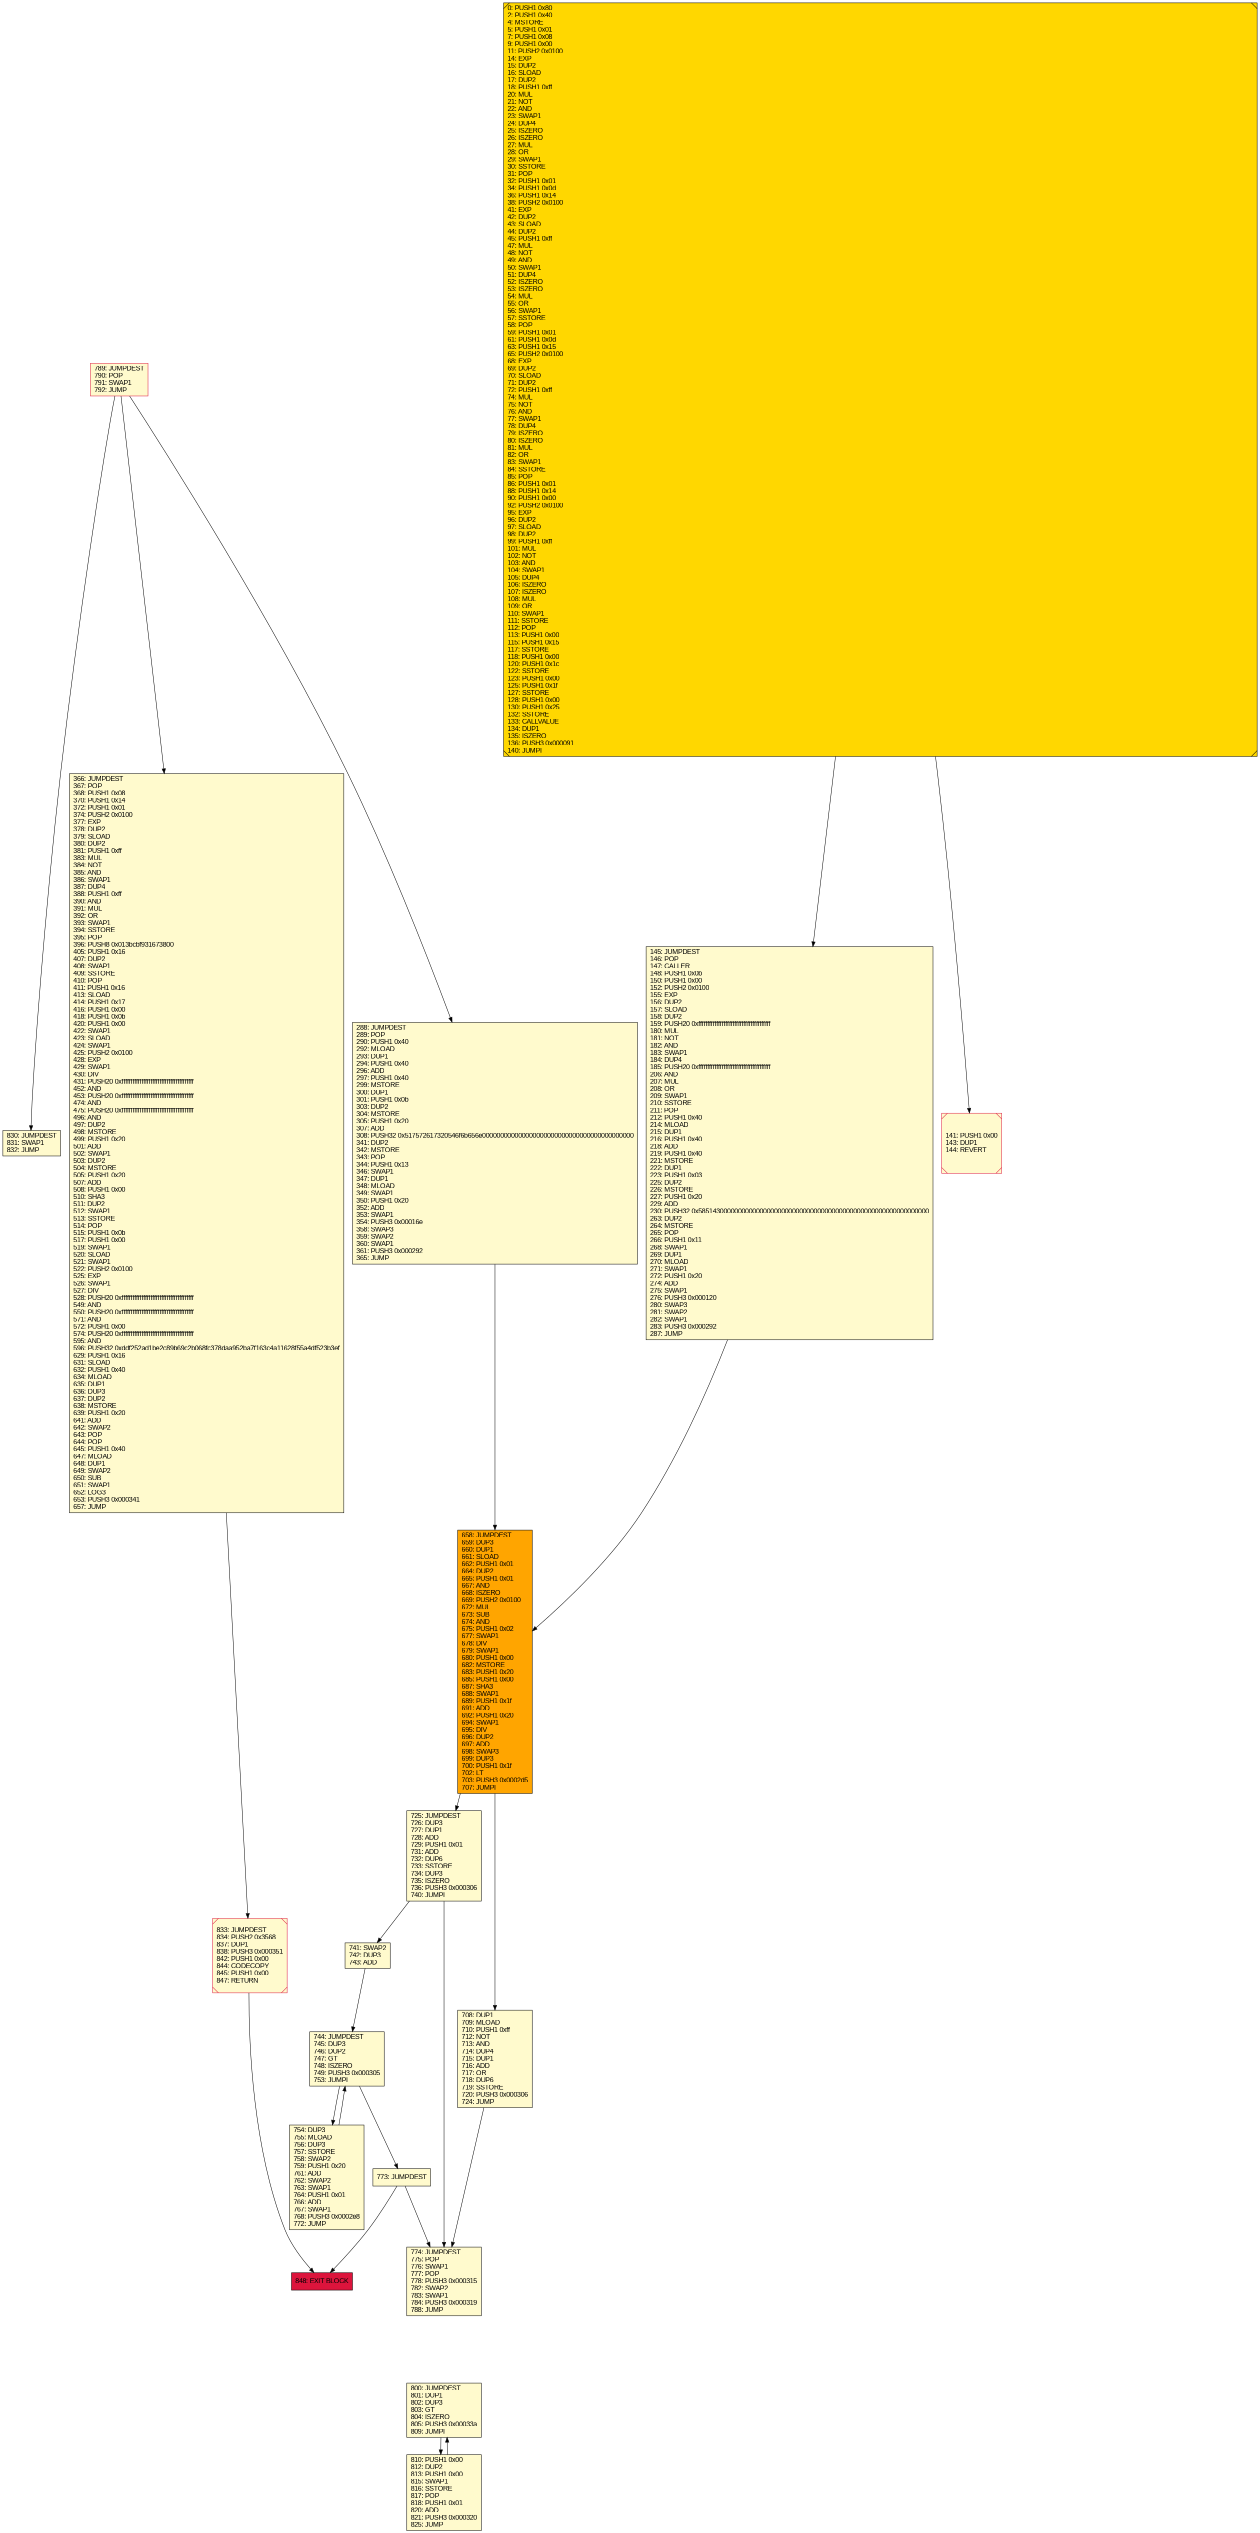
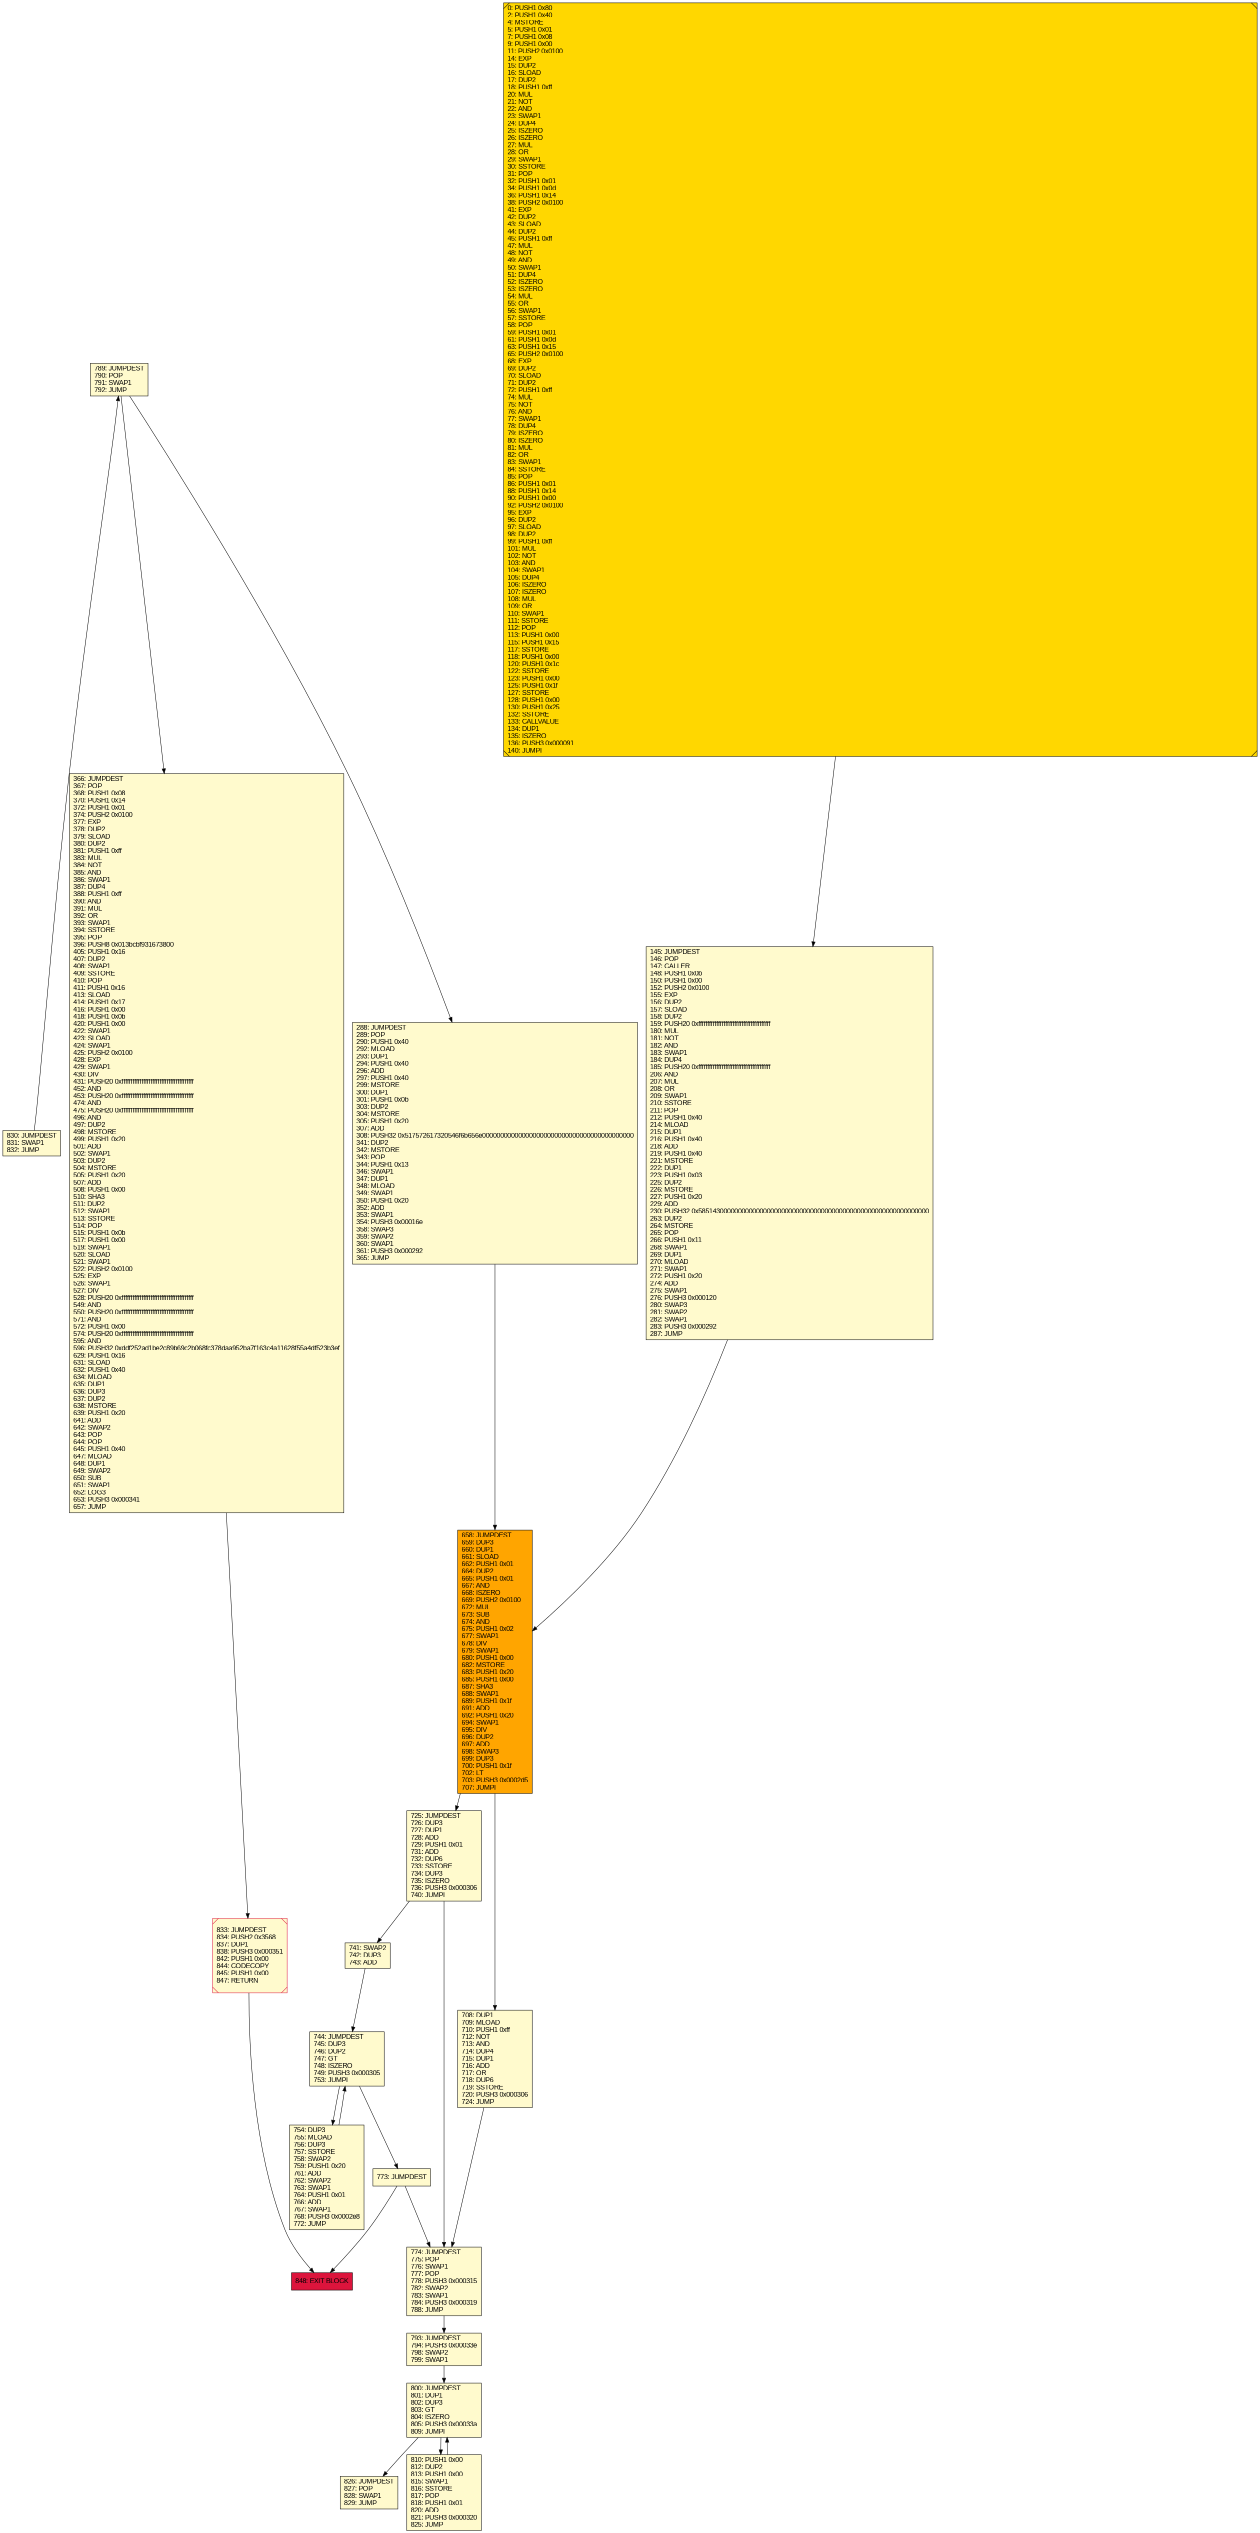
  digraph {
    rankdir=UD
    node [color=black fillcolor=lemonchiffon fontcolor=black fontname=arial shape=box style=filled]
    n1 [label="708: DUP1\l709: MLOAD\l710: PUSH1 0xff\l712: NOT\l713: AND\l714: DUP4\l715: DUP1\l716: ADD\l717: OR\l718: DUP6\l719: SSTORE\l720: PUSH3 0x000306\l724: JUMP\l"]
    n2 [label="774: JUMPDEST\l775: POP\l776: SWAP1\l777: POP\l778: PUSH3 0x000315\l782: SWAP2\l783: SWAP1\l784: PUSH3 0x000319\l788: JUMP\l"]
+   n3 [label="793: JUMPDEST\l794: PUSH3 0x00033e\l798: SWAP2\l799: SWAP1\l"]
    n4 [label="725: JUMPDEST\l726: DUP3\l727: DUP1\l728: ADD\l729: PUSH1 0x01\l731: ADD\l732: DUP6\l733: SSTORE\l734: DUP3\l735: ISZERO\l736: PUSH3 0x000306\l740: JUMPI\l"]
    n5 [label="741: SWAP2\l742: DUP3\l743: ADD\l"]
    n6 [label="744: JUMPDEST\l745: DUP3\l746: DUP2\l747: GT\l748: ISZERO\l749: PUSH3 0x000305\l753: JUMPI\l"]
    n7 [label="800: JUMPDEST\l801: DUP1\l802: DUP3\l803: GT\l804: ISZERO\l805: PUSH3 0x00033a\l809: JUMPI\l"]
+   n8 [label="826: JUMPDEST\l827: POP\l828: SWAP1\l829: JUMP\l"]
    n9 [label="810: PUSH1 0x00\l812: DUP2\l813: PUSH1 0x00\l815: SWAP1\l816: SSTORE\l817: POP\l818: PUSH1 0x01\l820: ADD\l821: PUSH3 0x000320\l825: JUMP\l"]
    n10 [fillcolor=orange label="658: JUMPDEST\l659: DUP3\l660: DUP1\l661: SLOAD\l662: PUSH1 0x01\l664: DUP2\l665: PUSH1 0x01\l667: AND\l668: ISZERO\l669: PUSH2 0x0100\l672: MUL\l673: SUB\l674: AND\l675: PUSH1 0x02\l677: SWAP1\l678: DIV\l679: SWAP1\l680: PUSH1 0x00\l682: MSTORE\l683: PUSH1 0x20\l685: PUSH1 0x00\l687: SHA3\l688: SWAP1\l689: PUSH1 0x1f\l691: ADD\l692: PUSH1 0x20\l694: SWAP1\l695: DIV\l696: DUP2\l697: ADD\l698: SWAP3\l699: DUP3\l700: PUSH1 0x1f\l702: LT\l703: PUSH3 0x0002d5\l707: JUMPI\l"]
    n11 [label="773: JUMPDEST\l"]
    n12 [label="754: DUP3\l755: MLOAD\l756: DUP3\l757: SSTORE\l758: SWAP2\l759: PUSH1 0x20\l761: ADD\l762: SWAP2\l763: SWAP1\l764: PUSH1 0x01\l766: ADD\l767: SWAP1\l768: PUSH3 0x0002e8\l772: JUMP\l"]
    n13 [fillcolor=crimson label="848: EXIT BLOCK\l"]
-   n14 [color=crimson label="789: JUMPDEST\l790: POP\l791: SWAP1\l792: JUMP\l"]
+   n14 [label="789: JUMPDEST\l790: POP\l791: SWAP1\l792: JUMP\l"]
    n15 [label="366: JUMPDEST\l367: POP\l368: PUSH1 0x08\l370: PUSH1 0x14\l372: PUSH1 0x01\l374: PUSH2 0x0100\l377: EXP\l378: DUP2\l379: SLOAD\l380: DUP2\l381: PUSH1 0xff\l383: MUL\l384: NOT\l385: AND\l386: SWAP1\l387: DUP4\l388: PUSH1 0xff\l390: AND\l391: MUL\l392: OR\l393: SWAP1\l394: SSTORE\l395: POP\l396: PUSH8 0x013bcbf931673800\l405: PUSH1 0x16\l407: DUP2\l408: SWAP1\l409: SSTORE\l410: POP\l411: PUSH1 0x16\l413: SLOAD\l414: PUSH1 0x17\l416: PUSH1 0x00\l418: PUSH1 0x0b\l420: PUSH1 0x00\l422: SWAP1\l423: SLOAD\l424: SWAP1\l425: PUSH2 0x0100\l428: EXP\l429: SWAP1\l430: DIV\l431: PUSH20 0xffffffffffffffffffffffffffffffffffffffff\l452: AND\l453: PUSH20 0xffffffffffffffffffffffffffffffffffffffff\l474: AND\l475: PUSH20 0xffffffffffffffffffffffffffffffffffffffff\l496: AND\l497: DUP2\l498: MSTORE\l499: PUSH1 0x20\l501: ADD\l502: SWAP1\l503: DUP2\l504: MSTORE\l505: PUSH1 0x20\l507: ADD\l508: PUSH1 0x00\l510: SHA3\l511: DUP2\l512: SWAP1\l513: SSTORE\l514: POP\l515: PUSH1 0x0b\l517: PUSH1 0x00\l519: SWAP1\l520: SLOAD\l521: SWAP1\l522: PUSH2 0x0100\l525: EXP\l526: SWAP1\l527: DIV\l528: PUSH20 0xffffffffffffffffffffffffffffffffffffffff\l549: AND\l550: PUSH20 0xffffffffffffffffffffffffffffffffffffffff\l571: AND\l572: PUSH1 0x00\l574: PUSH20 0xffffffffffffffffffffffffffffffffffffffff\l595: AND\l596: PUSH32 0xddf252ad1be2c89b69c2b068fc378daa952ba7f163c4a11628f55a4df523b3ef\l629: PUSH1 0x16\l631: SLOAD\l632: PUSH1 0x40\l634: MLOAD\l635: DUP1\l636: DUP3\l637: DUP2\l638: MSTORE\l639: PUSH1 0x20\l641: ADD\l642: SWAP2\l643: POP\l644: POP\l645: PUSH1 0x40\l647: MLOAD\l648: DUP1\l649: SWAP2\l650: SUB\l651: SWAP1\l652: LOG3\l653: PUSH3 0x000341\l657: JUMP\l"]
    n16 [label="288: JUMPDEST\l289: POP\l290: PUSH1 0x40\l292: MLOAD\l293: DUP1\l294: PUSH1 0x40\l296: ADD\l297: PUSH1 0x40\l299: MSTORE\l300: DUP1\l301: PUSH1 0x0b\l303: DUP2\l304: MSTORE\l305: PUSH1 0x20\l307: ADD\l308: PUSH32 0x517572617320546f6b656e000000000000000000000000000000000000000000\l341: DUP2\l342: MSTORE\l343: POP\l344: PUSH1 0x13\l346: SWAP1\l347: DUP1\l348: MLOAD\l349: SWAP1\l350: PUSH1 0x20\l352: ADD\l353: SWAP1\l354: PUSH3 0x00016e\l358: SWAP3\l359: SWAP2\l360: SWAP1\l361: PUSH3 0x000292\l365: JUMP\l"]
    n17 [color=crimson label="833: JUMPDEST\l834: PUSH2 0x3568\l837: DUP1\l838: PUSH3 0x000351\l842: PUSH1 0x00\l844: CODECOPY\l845: PUSH1 0x00\l847: RETURN\l" shape=Msquare]
    n18 [label="830: JUMPDEST\l831: SWAP1\l832: JUMP\l"]
-   n19 [color=crimson label="141: PUSH1 0x00\l143: DUP1\l144: REVERT\l" shape=Msquare]
    n20 [label="145: JUMPDEST\l146: POP\l147: CALLER\l148: PUSH1 0x0b\l150: PUSH1 0x00\l152: PUSH2 0x0100\l155: EXP\l156: DUP2\l157: SLOAD\l158: DUP2\l159: PUSH20 0xffffffffffffffffffffffffffffffffffffffff\l180: MUL\l181: NOT\l182: AND\l183: SWAP1\l184: DUP4\l185: PUSH20 0xffffffffffffffffffffffffffffffffffffffff\l206: AND\l207: MUL\l208: OR\l209: SWAP1\l210: SSTORE\l211: POP\l212: PUSH1 0x40\l214: MLOAD\l215: DUP1\l216: PUSH1 0x40\l218: ADD\l219: PUSH1 0x40\l221: MSTORE\l222: DUP1\l223: PUSH1 0x03\l225: DUP2\l226: MSTORE\l227: PUSH1 0x20\l229: ADD\l230: PUSH32 0x5851430000000000000000000000000000000000000000000000000000000000\l263: DUP2\l264: MSTORE\l265: POP\l266: PUSH1 0x11\l268: SWAP1\l269: DUP1\l270: MLOAD\l271: SWAP1\l272: PUSH1 0x20\l274: ADD\l275: SWAP1\l276: PUSH3 0x000120\l280: SWAP3\l281: SWAP2\l282: SWAP1\l283: PUSH3 0x000292\l287: JUMP\l"]
    n21 [fillcolor=gold label="0: PUSH1 0x80\l2: PUSH1 0x40\l4: MSTORE\l5: PUSH1 0x01\l7: PUSH1 0x08\l9: PUSH1 0x00\l11: PUSH2 0x0100\l14: EXP\l15: DUP2\l16: SLOAD\l17: DUP2\l18: PUSH1 0xff\l20: MUL\l21: NOT\l22: AND\l23: SWAP1\l24: DUP4\l25: ISZERO\l26: ISZERO\l27: MUL\l28: OR\l29: SWAP1\l30: SSTORE\l31: POP\l32: PUSH1 0x01\l34: PUSH1 0x0d\l36: PUSH1 0x14\l38: PUSH2 0x0100\l41: EXP\l42: DUP2\l43: SLOAD\l44: DUP2\l45: PUSH1 0xff\l47: MUL\l48: NOT\l49: AND\l50: SWAP1\l51: DUP4\l52: ISZERO\l53: ISZERO\l54: MUL\l55: OR\l56: SWAP1\l57: SSTORE\l58: POP\l59: PUSH1 0x01\l61: PUSH1 0x0d\l63: PUSH1 0x15\l65: PUSH2 0x0100\l68: EXP\l69: DUP2\l70: SLOAD\l71: DUP2\l72: PUSH1 0xff\l74: MUL\l75: NOT\l76: AND\l77: SWAP1\l78: DUP4\l79: ISZERO\l80: ISZERO\l81: MUL\l82: OR\l83: SWAP1\l84: SSTORE\l85: POP\l86: PUSH1 0x01\l88: PUSH1 0x14\l90: PUSH1 0x00\l92: PUSH2 0x0100\l95: EXP\l96: DUP2\l97: SLOAD\l98: DUP2\l99: PUSH1 0xff\l101: MUL\l102: NOT\l103: AND\l104: SWAP1\l105: DUP4\l106: ISZERO\l107: ISZERO\l108: MUL\l109: OR\l110: SWAP1\l111: SSTORE\l112: POP\l113: PUSH1 0x00\l115: PUSH1 0x15\l117: SSTORE\l118: PUSH1 0x00\l120: PUSH1 0x1c\l122: SSTORE\l123: PUSH1 0x00\l125: PUSH1 0x1f\l127: SSTORE\l128: PUSH1 0x00\l130: PUSH1 0x25\l132: SSTORE\l133: CALLVALUE\l134: DUP1\l135: ISZERO\l136: PUSH3 0x000091\l140: JUMPI\l" shape=Msquare]
    n1 -> n2
+   n2 -> n3
+   n3 -> n7
    n4 -> n2
    n4 -> n5
    n5 -> n6
    n6 -> n11
    n6 -> n12
+   n7 -> n8
    n7 -> n9
    n9 -> n7
    n10 -> n1
    n10 -> n4
    n11 -> n2
    n11 -> n13
    n12 -> n6
    n14 -> n15
    n14 -> n16
    n15 -> n17
    n16 -> n10
    n17 -> n13
-   n14 -> n18
+   n18 -> n14
    n20 -> n10
-   n21 -> n19
    n21 -> n20
  }
